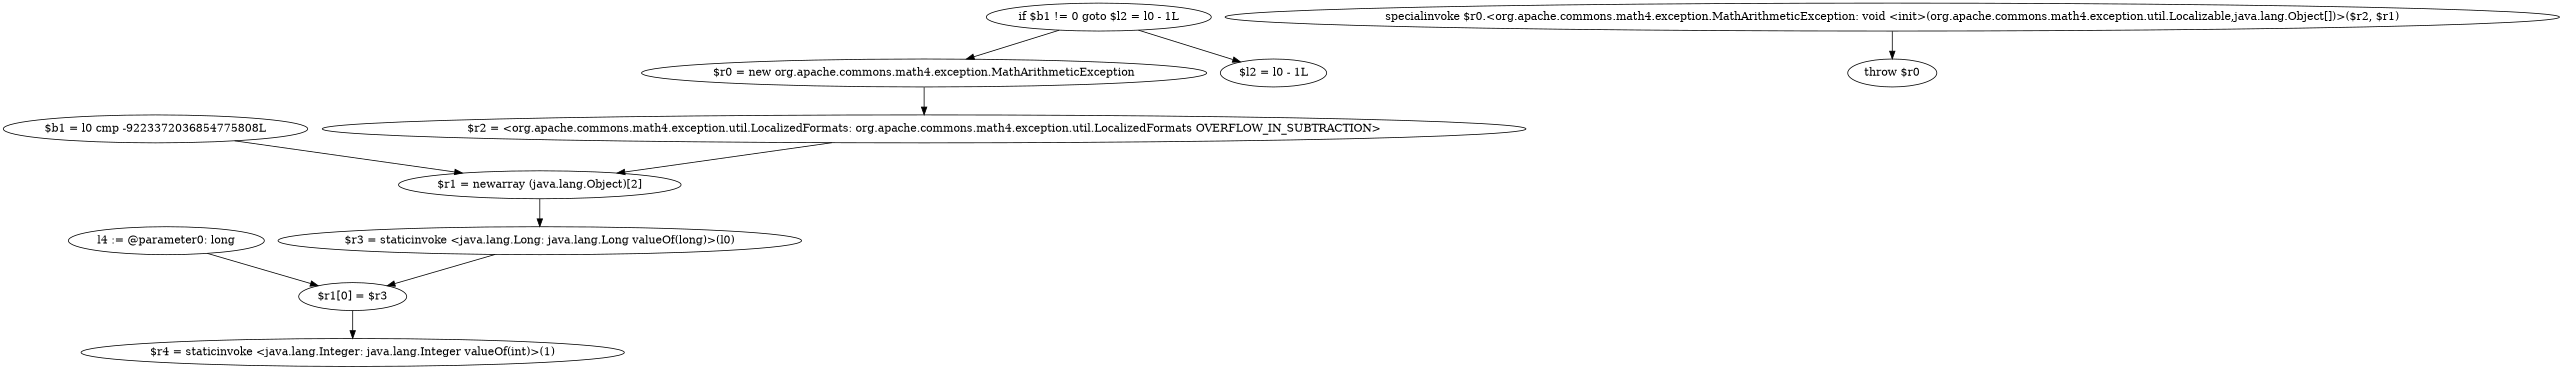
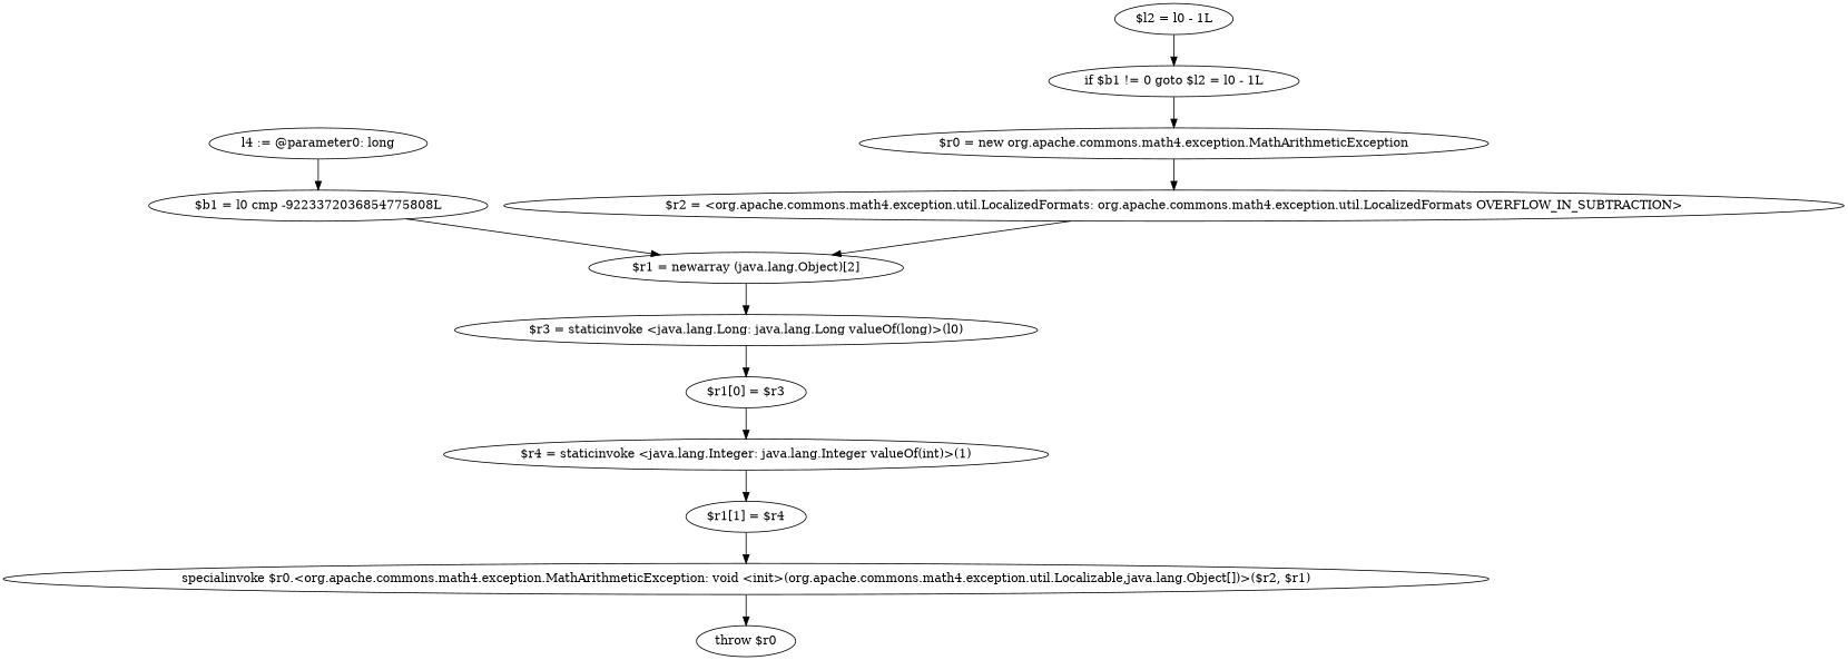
  digraph {
    n1 [label="l4 := @parameter0: long"]
    "$b1 = l0 cmp -9223372036854775808L"
    "$r1 = newarray (java.lang.Object)[2]"
    "if $b1 != 0 goto $l2 = l0 - 1L"
    "$r0 = new org.apache.commons.math4.exception.MathArithmeticException"
    "$l2 = l0 - 1L"
    "$r2 = <org.apache.commons.math4.exception.util.LocalizedFormats: org.apache.commons.math4.exception.util.LocalizedFormats OVERFLOW_IN_SUBTRACTION>"
    "$r3 = staticinvoke <java.lang.Long: java.lang.Long valueOf(long)>(l0)"
    "$r1[0] = $r3"
    "$r4 = staticinvoke <java.lang.Integer: java.lang.Integer valueOf(int)>(1)"
+   "$r1[1] = $r4"
    "specialinvoke $r0.<org.apache.commons.math4.exception.MathArithmeticException: void <init>(org.apache.commons.math4.exception.util.Localizable,java.lang.Object[])>($r2, $r1)"
    "throw $r0"
-   n1 -> "$r1[0] = $r3"
+   n1 -> "$b1 = l0 cmp -9223372036854775808L"
    "$b1 = l0 cmp -9223372036854775808L" -> "$r1 = newarray (java.lang.Object)[2]"
    "$r1 = newarray (java.lang.Object)[2]" -> "$r3 = staticinvoke <java.lang.Long: java.lang.Long valueOf(long)>(l0)"
    "if $b1 != 0 goto $l2 = l0 - 1L" -> "$r0 = new org.apache.commons.math4.exception.MathArithmeticException"
-   "if $b1 != 0 goto $l2 = l0 - 1L" -> "$l2 = l0 - 1L"
+   "$l2 = l0 - 1L" -> "if $b1 != 0 goto $l2 = l0 - 1L"
    "$r0 = new org.apache.commons.math4.exception.MathArithmeticException" -> "$r2 = <org.apache.commons.math4.exception.util.LocalizedFormats: org.apache.commons.math4.exception.util.LocalizedFormats OVERFLOW_IN_SUBTRACTION>"
    "$r2 = <org.apache.commons.math4.exception.util.LocalizedFormats: org.apache.commons.math4.exception.util.LocalizedFormats OVERFLOW_IN_SUBTRACTION>" -> "$r1 = newarray (java.lang.Object)[2]"
    "$r3 = staticinvoke <java.lang.Long: java.lang.Long valueOf(long)>(l0)" -> "$r1[0] = $r3"
    "$r1[0] = $r3" -> "$r4 = staticinvoke <java.lang.Integer: java.lang.Integer valueOf(int)>(1)"
+   "$r4 = staticinvoke <java.lang.Integer: java.lang.Integer valueOf(int)>(1)" -> "$r1[1] = $r4"
+   "$r1[1] = $r4" -> "specialinvoke $r0.<org.apache.commons.math4.exception.MathArithmeticException: void <init>(org.apache.commons.math4.exception.util.Localizable,java.lang.Object[])>($r2, $r1)"
    "specialinvoke $r0.<org.apache.commons.math4.exception.MathArithmeticException: void <init>(org.apache.commons.math4.exception.util.Localizable,java.lang.Object[])>($r2, $r1)" -> "throw $r0"
  }
